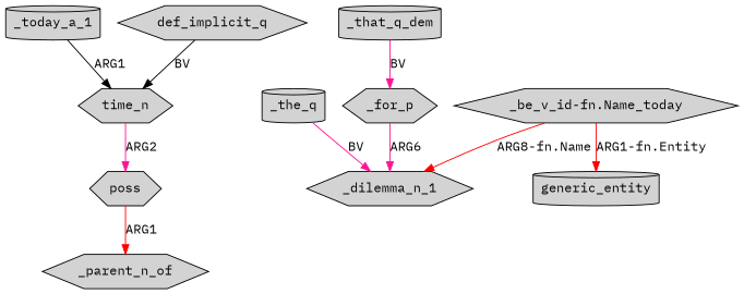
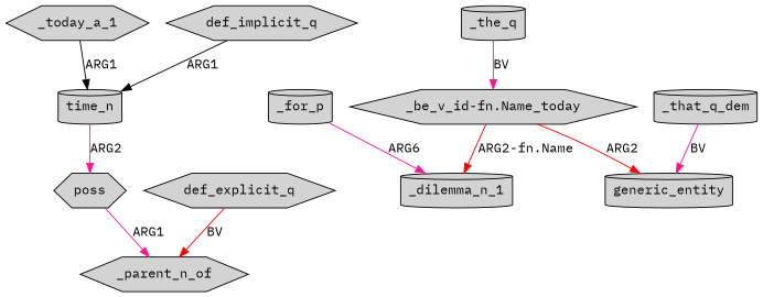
  digraph {
    fontname="IBM Plex Mono"
    node [fontname="IBM Plex Mono" shape=hexagon style=filled]
    edge [color=deeppink fontname="IBM Plex Mono"]
-   _today_a_1 [shape=cylinder]
-   time_n
+   _today_a_1
+   time_n [shape=cylinder]
    poss
    _parent_n_of
    _the_q [shape=cylinder]
-   _dilemma_n_1
-   _for_p
+   _dilemma_n_1 [shape=cylinder]
+   _for_p [shape=cylinder]
    n8 [label="_be_v_id-fn.Name_today"]
    generic_entity [shape=cylinder]
    _that_q_dem [shape=cylinder]
+   def_explicit_q
    def_implicit_q
    _today_a_1 -> time_n [color=black label=ARG1]
    time_n -> poss [label=ARG2]
-   poss -> _parent_n_of [color=red label=ARG1]
-   _the_q -> _dilemma_n_1 [label=BV]
+   poss -> _parent_n_of [label=ARG1]
+   _the_q -> n8 [label=BV]
    _for_p -> _dilemma_n_1 [label=ARG6]
-   n8 -> _dilemma_n_1 [color=red label="ARG8-fn.Name"]
-   n8 -> generic_entity [color=red label="ARG1-fn.Entity"]
-   _that_q_dem -> _for_p [label=BV]
-   def_implicit_q -> time_n [color=black label=BV]
+   n8 -> _dilemma_n_1 [color=red label="ARG2-fn.Name"]
+   n8 -> generic_entity [color=red label=ARG2]
+   _that_q_dem -> generic_entity [label=BV]
+   def_explicit_q -> _parent_n_of [color=red label=BV]
+   def_implicit_q -> time_n [color=black label=ARG1]
  }
